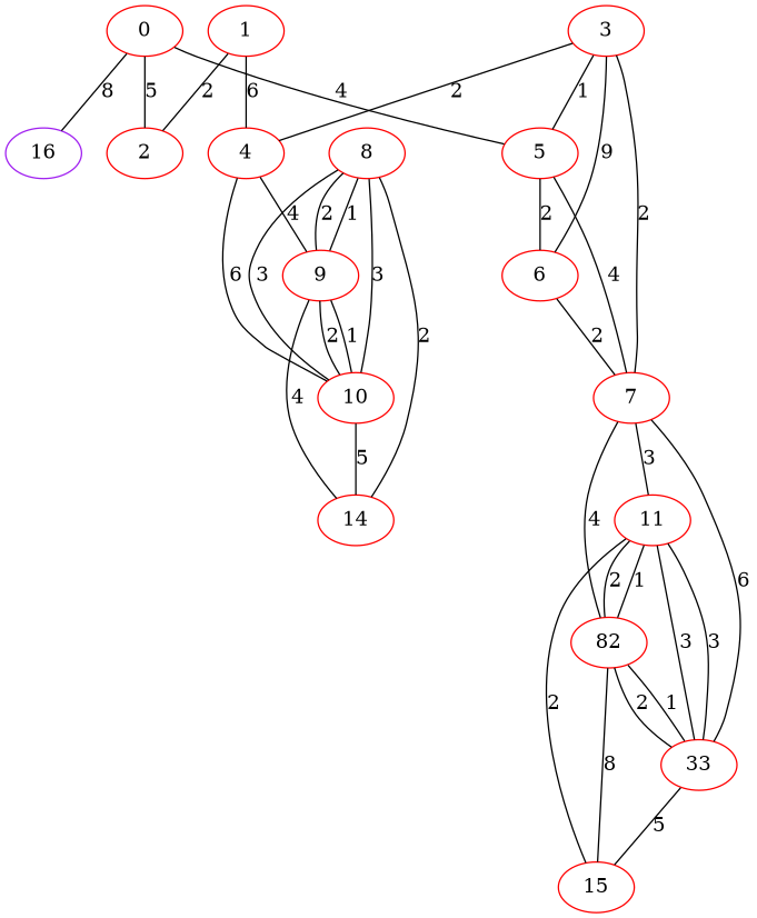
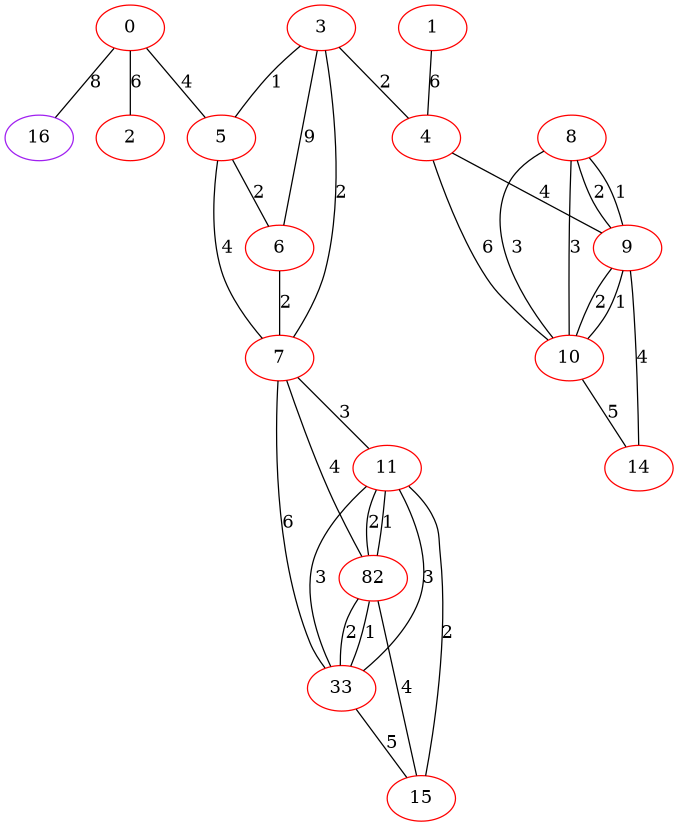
  graph {
    node [color=red weight=1]
    0
    2
    16 [color=purple weight=4]
    5
    1
    4
    3
    6
    7
    9
    10
    11
    n13 [label=82]
    n14 [label=33]
    8
    14
    15
-   0 -- 2 [label=5]
+   0 -- 2 [label=6]
    0 -- 16 [label=8]
    0 -- 5 [label=4]
    5 -- 6 [label=2]
    5 -- 7 [label=4]
-   1 -- 2 [label=2]
    1 -- 4 [label=6]
    4 -- 9 [label=4]
    4 -- 10 [label=6]
    3 -- 5 [label=1]
    3 -- 4 [label=2]
    3 -- 6 [label=9]
    3 -- 7 [label=2]
    6 -- 7 [label=2]
    7 -- 11 [label=3]
    7 -- n13 [label=4]
    7 -- n14 [label=6]
    9 -- 10 [label=2]
    9 -- 10 [label=1]
    9 -- 14 [label=4]
    10 -- 14 [label=5]
    11 -- n13 [label=2]
    11 -- n13 [label=1]
    11 -- n14 [label=3]
    11 -- n14 [label=3]
    11 -- 15 [label=2]
    n13 -- n14 [label=1]
    n13 -- n14 [label=2]
-   n13 -- 15 [label=8]
+   n13 -- 15 [label=4]
    n14 -- 15 [label=5]
    8 -- 9 [label=1]
    8 -- 9 [label=2]
    8 -- 10 [label=3]
    8 -- 10 [label=3]
-   8 -- 14 [label=2]
  }
